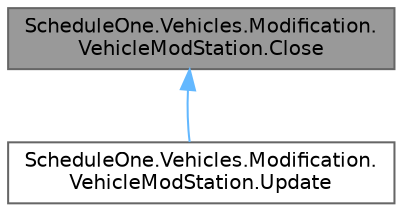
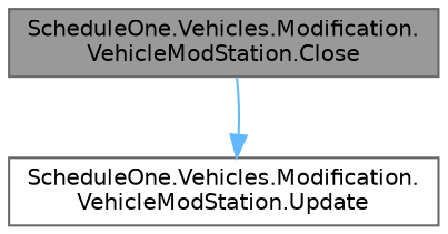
  digraph {
    rankdir=TB
    fontname="DejaVu Sans"
    node [fontname="DejaVu Sans" fontsize=10 shape=box style=filled]
    n1 [color=gray40 fillcolor=grey60 fontcolor=black height=0.2 label="ScheduleOne.Vehicles.Modification.\lVehicleModStation.Close" width=0.4]
    n2 [color=grey40 fillcolor=white height=0.2 label="ScheduleOne.Vehicles.Modification.\lVehicleModStation.Update" width=0.4]
-   n1 -> n2 [color=steelblue1 dir=back fontname="DejaVu Sans" fontsize=10 labelfontname=Helvetica labelfontsize=10 style=solid]
+   n2 -> n1 [color=steelblue1 dir=back fontname="DejaVu Sans" fontsize=10 labelfontname=Helvetica labelfontsize=10 style=solid]
  }
